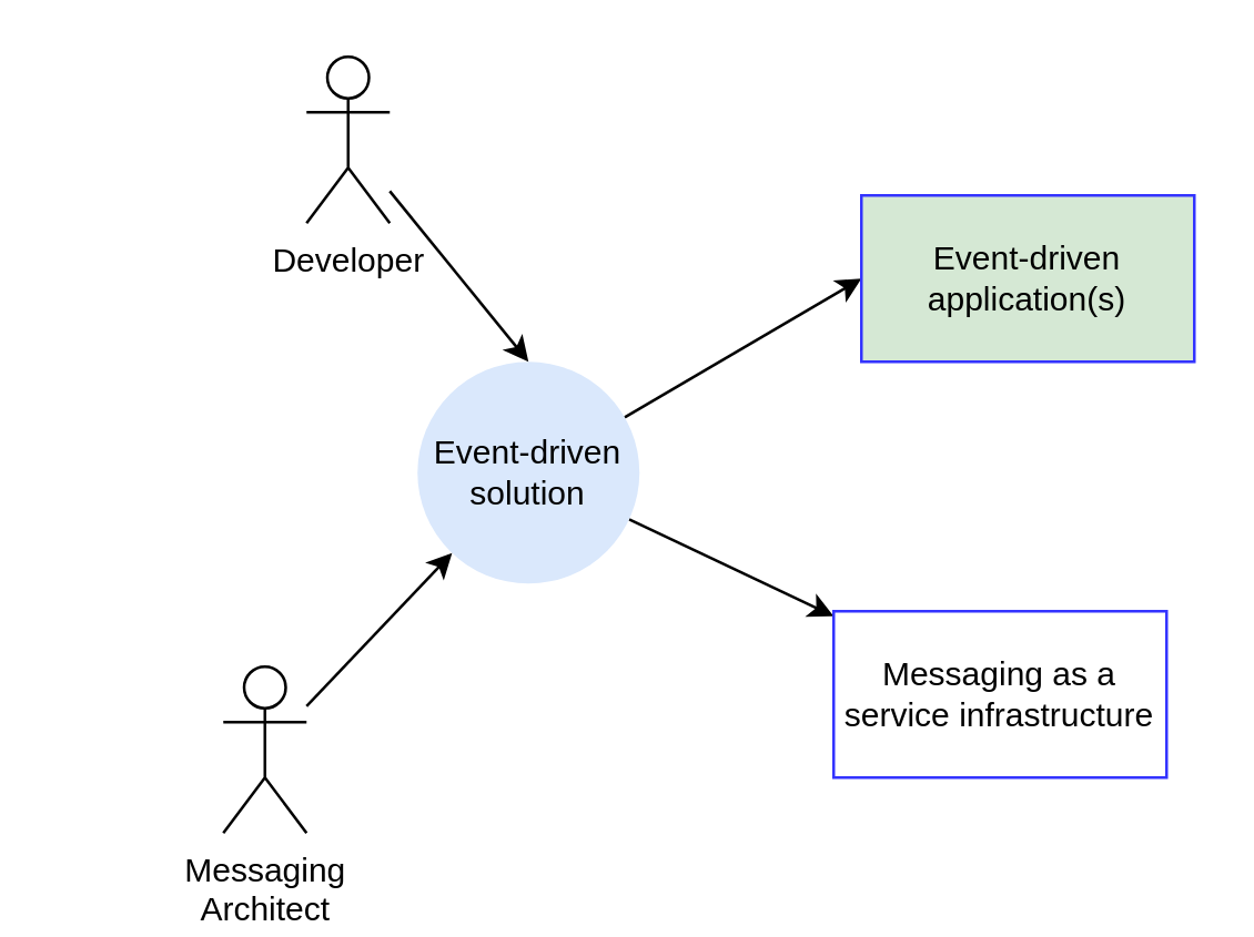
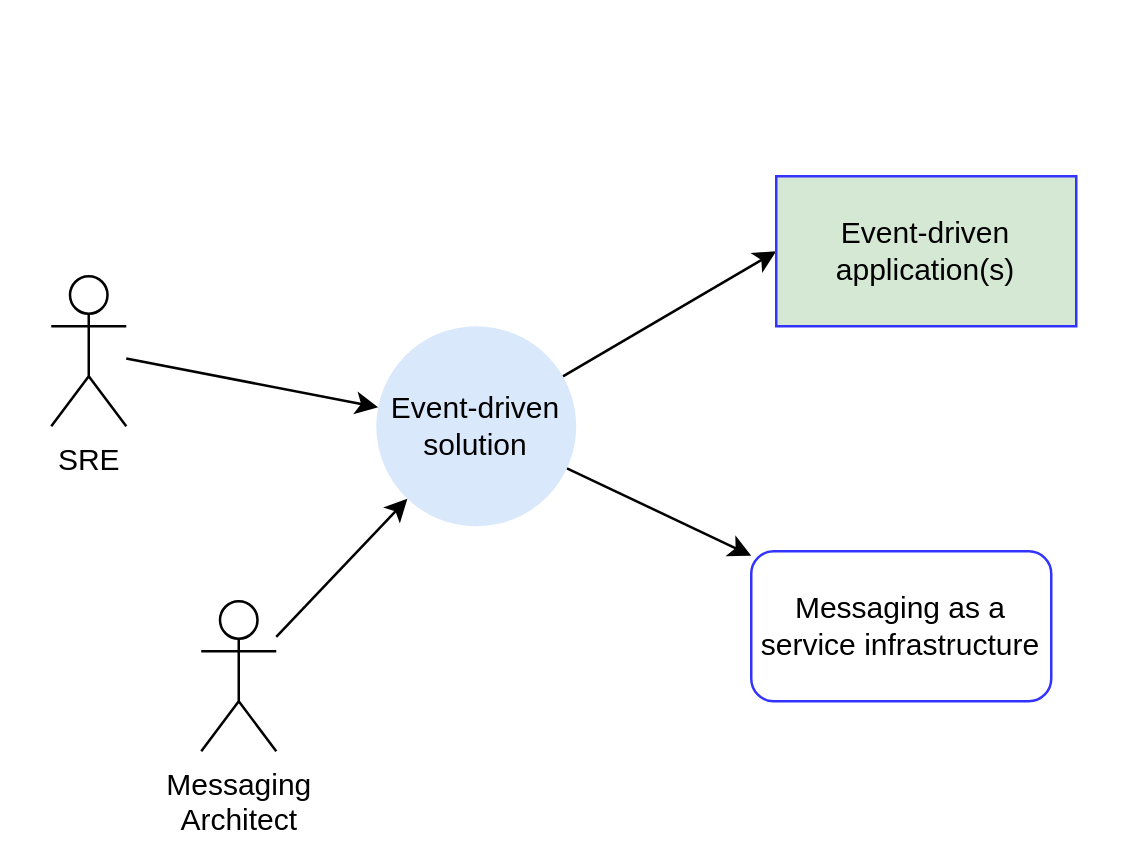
  <mxCell id="0" />
  <mxCell id="1" parent="0" />
  <mxCell id="2" style="edgeStyle=none;html=1;entryX=0;entryY=0.5;entryDx=0;entryDy=0;" parent="1" source="4" target="5" edge="1"><mxGeometry relative="1" as="geometry" /></mxCell>
  <mxCell id="3" style="edgeStyle=none;html=1;" parent="1" source="4" target="6" edge="1"><mxGeometry relative="1" as="geometry" /></mxCell>
  <mxCell id="4" value="Event-driven solution" style="ellipse;whiteSpace=wrap;html=1;aspect=fixed;fillColor=#dae8fc;strokeColor=none;" parent="1" vertex="1"><mxGeometry x="150" y="130" width="80" height="80" as="geometry" /></mxCell>
  <mxCell id="5" value="Event-driven application(s)" style="rounded=0;whiteSpace=wrap;html=1;strokeColor=#3333FF;fillColor=#d5e8d4;" parent="1" vertex="1"><mxGeometry x="310" y="70" width="120" height="60" as="geometry" /></mxCell>
- <mxCell id="6" value="Messaging as a service infrastructure" style="rounded=0;whiteSpace=wrap;html=1;strokeColor=#3333FF;" parent="1" vertex="1"><mxGeometry x="300" y="220" width="120" height="60" as="geometry" /></mxCell>
- <mxCell id="9" style="edgeStyle=none;html=1;entryX=0.5;entryY=0;entryDx=0;entryDy=0;" edge="1" parent="1" source="10" target="4"><mxGeometry relative="1" as="geometry" /></mxCell>
- <mxCell id="10" value="Developer" style="shape=umlActor;verticalLabelPosition=bottom;verticalAlign=top;html=1;" parent="1" vertex="1"><mxGeometry x="110" y="20" width="30" height="60" as="geometry" /></mxCell>
+ <mxCell id="6" value="Messaging as a service infrastructure" style="whiteSpace=wrap;html=1;strokeColor=#3333FF;rounded=1;" parent="1" vertex="1"><mxGeometry x="300" y="220" width="120" height="60" as="geometry" /></mxCell>
+ <mxCell id="7" style="edgeStyle=none;html=1;" parent="1" source="8" target="4" edge="1"><mxGeometry relative="1" as="geometry" /></mxCell>
+ <mxCell id="8" value="SRE" style="shape=umlActor;verticalLabelPosition=bottom;verticalAlign=top;html=1;" parent="1" vertex="1"><mxGeometry x="20" y="110" width="30" height="60" as="geometry" /></mxCell>
  <mxCell id="11" style="edgeStyle=none;html=1;" parent="1" source="12" target="4" edge="1"><mxGeometry relative="1" as="geometry" /></mxCell>
  <mxCell id="12" value="Messaging &lt;br&gt;Architect" style="shape=umlActor;verticalLabelPosition=bottom;verticalAlign=top;html=1;" parent="1" vertex="1"><mxGeometry x="80" y="240" width="30" height="60" as="geometry" /></mxCell>
